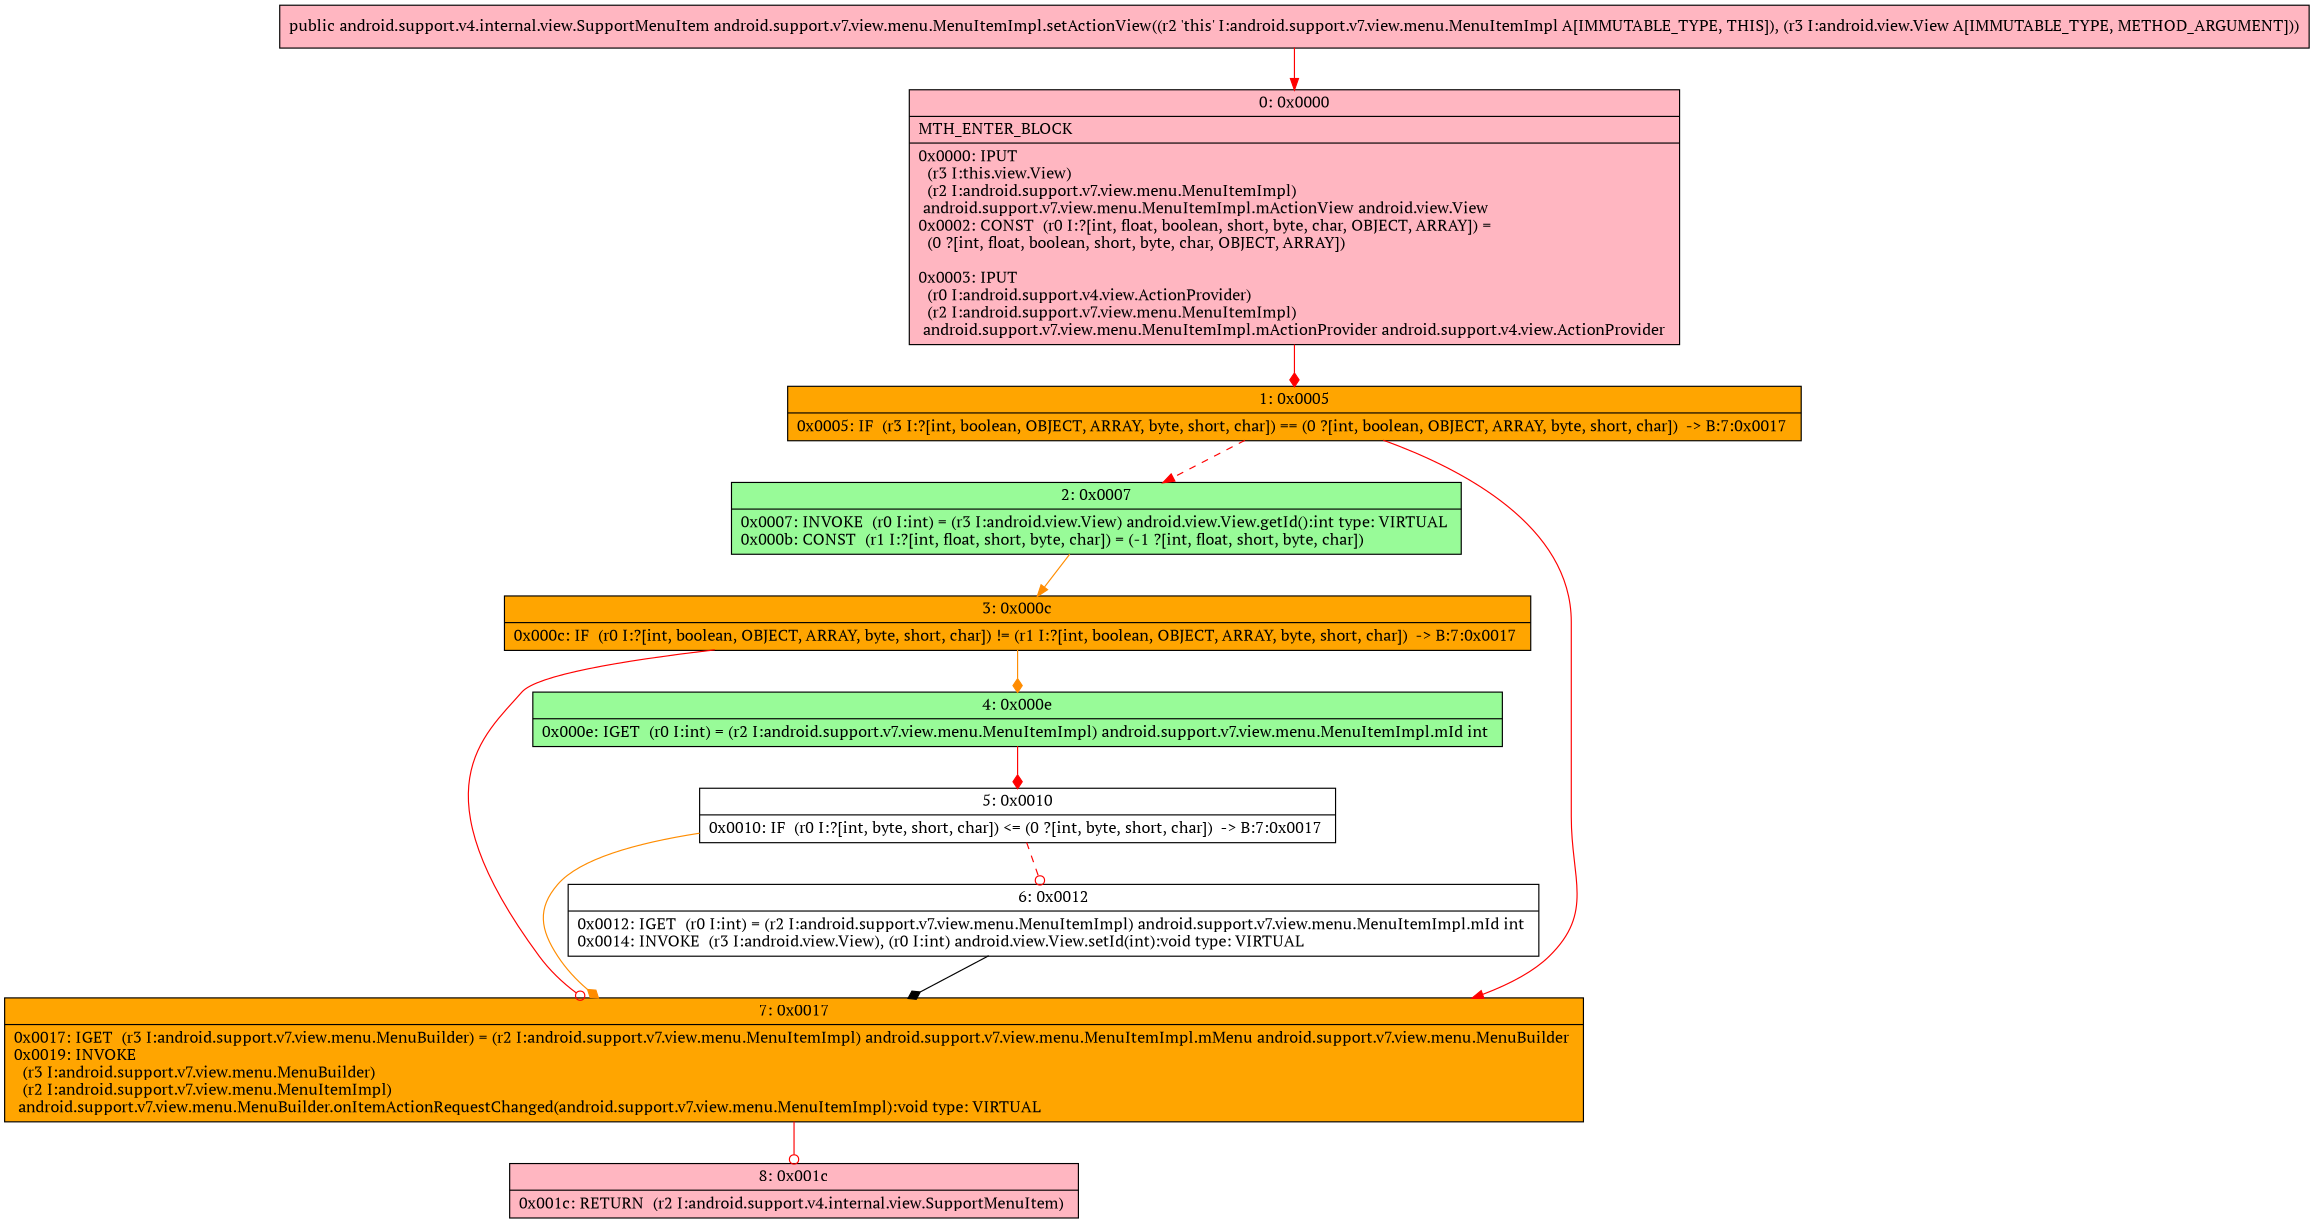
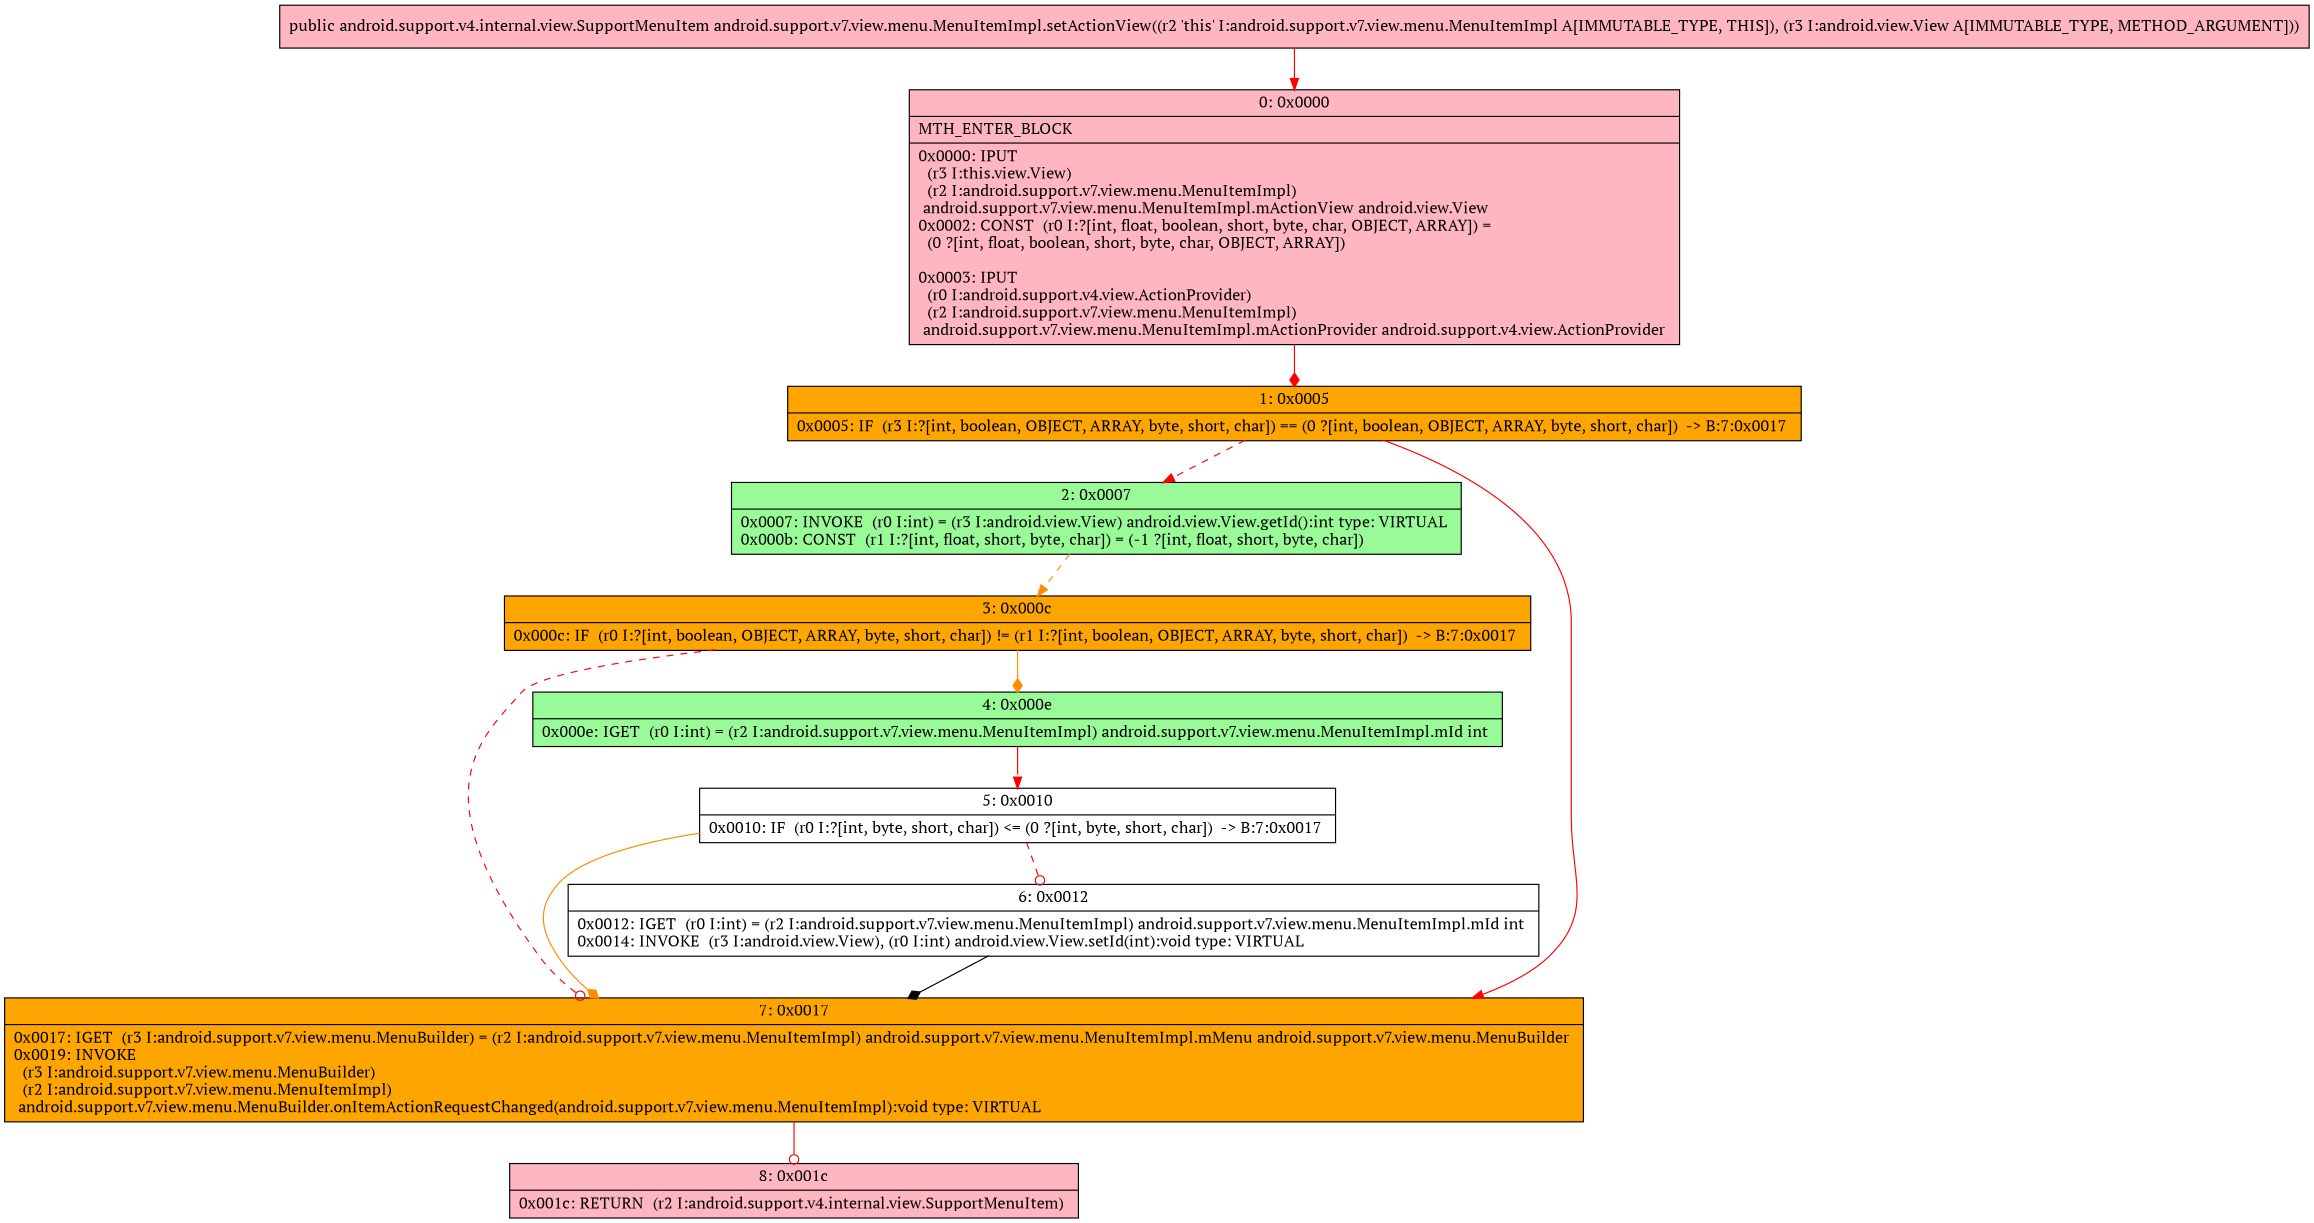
  digraph {
    fontname="PT Serif"
    node [fillcolor=lightpink fontname="PT Serif" shape=record style=filled]
    edge [arrowhead=diamond color=red fontname="PT Serif"]
    n1 [label="{0\:\ 0x0000|MTH_ENTER_BLOCK\l|0x0000: IPUT  \l  (r3 I:this.view.View)\l  (r2 I:android.support.v7.view.menu.MenuItemImpl)\l android.support.v7.view.menu.MenuItemImpl.mActionView android.view.View \l0x0002: CONST  (r0 I:?[int, float, boolean, short, byte, char, OBJECT, ARRAY]) = \l  (0 ?[int, float, boolean, short, byte, char, OBJECT, ARRAY])\l \l0x0003: IPUT  \l  (r0 I:android.support.v4.view.ActionProvider)\l  (r2 I:android.support.v7.view.menu.MenuItemImpl)\l android.support.v7.view.menu.MenuItemImpl.mActionProvider android.support.v4.view.ActionProvider \l}"]
    n2 [fillcolor=orange label="{1\:\ 0x0005|0x0005: IF  (r3 I:?[int, boolean, OBJECT, ARRAY, byte, short, char]) == (0 ?[int, boolean, OBJECT, ARRAY, byte, short, char])  \-\> B:7:0x0017 \l}"]
    n3 [fillcolor=palegreen label="{2\:\ 0x0007|0x0007: INVOKE  (r0 I:int) = (r3 I:android.view.View) android.view.View.getId():int type: VIRTUAL \l0x000b: CONST  (r1 I:?[int, float, short, byte, char]) = (\-1 ?[int, float, short, byte, char]) \l}"]
    n4 [fillcolor=orange label="{7\:\ 0x0017|0x0017: IGET  (r3 I:android.support.v7.view.menu.MenuBuilder) = (r2 I:android.support.v7.view.menu.MenuItemImpl) android.support.v7.view.menu.MenuItemImpl.mMenu android.support.v7.view.menu.MenuBuilder \l0x0019: INVOKE  \l  (r3 I:android.support.v7.view.menu.MenuBuilder)\l  (r2 I:android.support.v7.view.menu.MenuItemImpl)\l android.support.v7.view.menu.MenuBuilder.onItemActionRequestChanged(android.support.v7.view.menu.MenuItemImpl):void type: VIRTUAL \l}"]
    n5 [fillcolor=orange label="{3\:\ 0x000c|0x000c: IF  (r0 I:?[int, boolean, OBJECT, ARRAY, byte, short, char]) != (r1 I:?[int, boolean, OBJECT, ARRAY, byte, short, char])  \-\> B:7:0x0017 \l}"]
    n6 [label="{8\:\ 0x001c|0x001c: RETURN  (r2 I:android.support.v4.internal.view.SupportMenuItem) \l}"]
    n7 [fillcolor=palegreen label="{4\:\ 0x000e|0x000e: IGET  (r0 I:int) = (r2 I:android.support.v7.view.menu.MenuItemImpl) android.support.v7.view.menu.MenuItemImpl.mId int \l}"]
    n8 [fillcolor=white label="{5\:\ 0x0010|0x0010: IF  (r0 I:?[int, byte, short, char]) \<= (0 ?[int, byte, short, char])  \-\> B:7:0x0017 \l}"]
    n9 [fillcolor=white label="{6\:\ 0x0012|0x0012: IGET  (r0 I:int) = (r2 I:android.support.v7.view.menu.MenuItemImpl) android.support.v7.view.menu.MenuItemImpl.mId int \l0x0014: INVOKE  (r3 I:android.view.View), (r0 I:int) android.view.View.setId(int):void type: VIRTUAL \l}"]
    n10 [label="{public android.support.v4.internal.view.SupportMenuItem android.support.v7.view.menu.MenuItemImpl.setActionView((r2 'this' I:android.support.v7.view.menu.MenuItemImpl A[IMMUTABLE_TYPE, THIS]), (r3 I:android.view.View A[IMMUTABLE_TYPE, METHOD_ARGUMENT])) }"]
    n1 -> n2
    n2 -> n3 [arrowhead=normal style=dashed]
    n2 -> n4 [arrowhead=normal]
-   n3 -> n5 [arrowhead=normal color=darkorange]
+   n3 -> n5 [arrowhead=normal color=darkorange style=dashed]
    n4 -> n6 [arrowhead=odot]
-   n5 -> n4 [arrowhead=odot]
+   n5 -> n4 [arrowhead=odot style=dashed]
    n5 -> n7 [color=darkorange style=solid]
-   n7 -> n8
+   n7 -> n8 [arrowhead=normal]
    n8 -> n4 [color=darkorange]
    n8 -> n9 [arrowhead=odot style=dashed]
    n9 -> n4 [color=black]
    n10 -> n1 [arrowhead=normal]
  }
